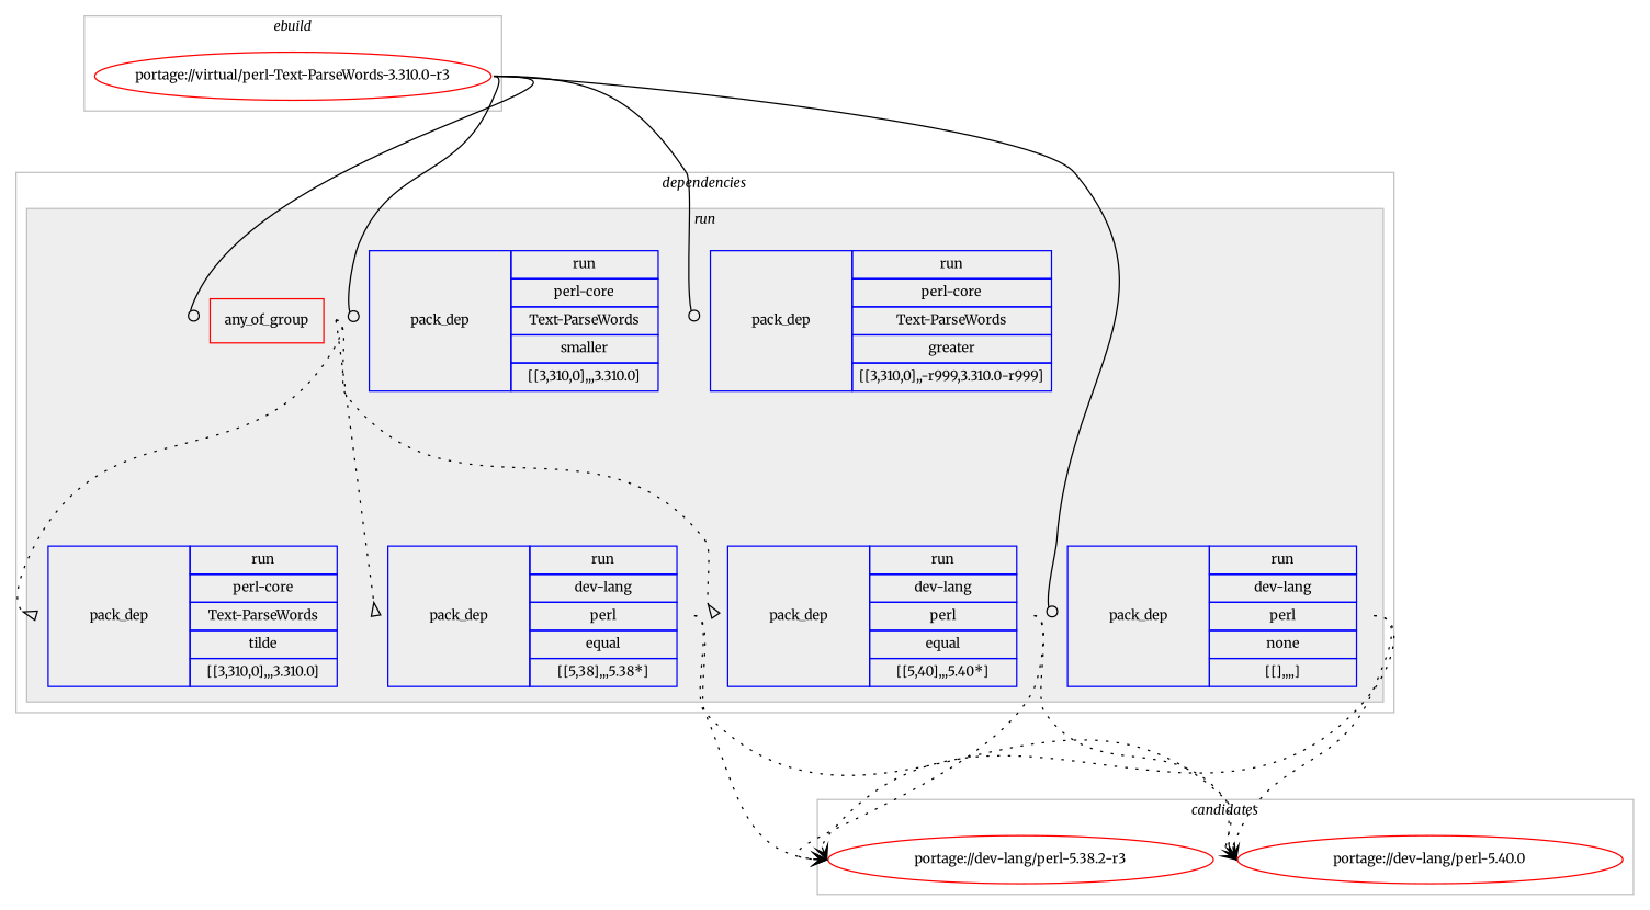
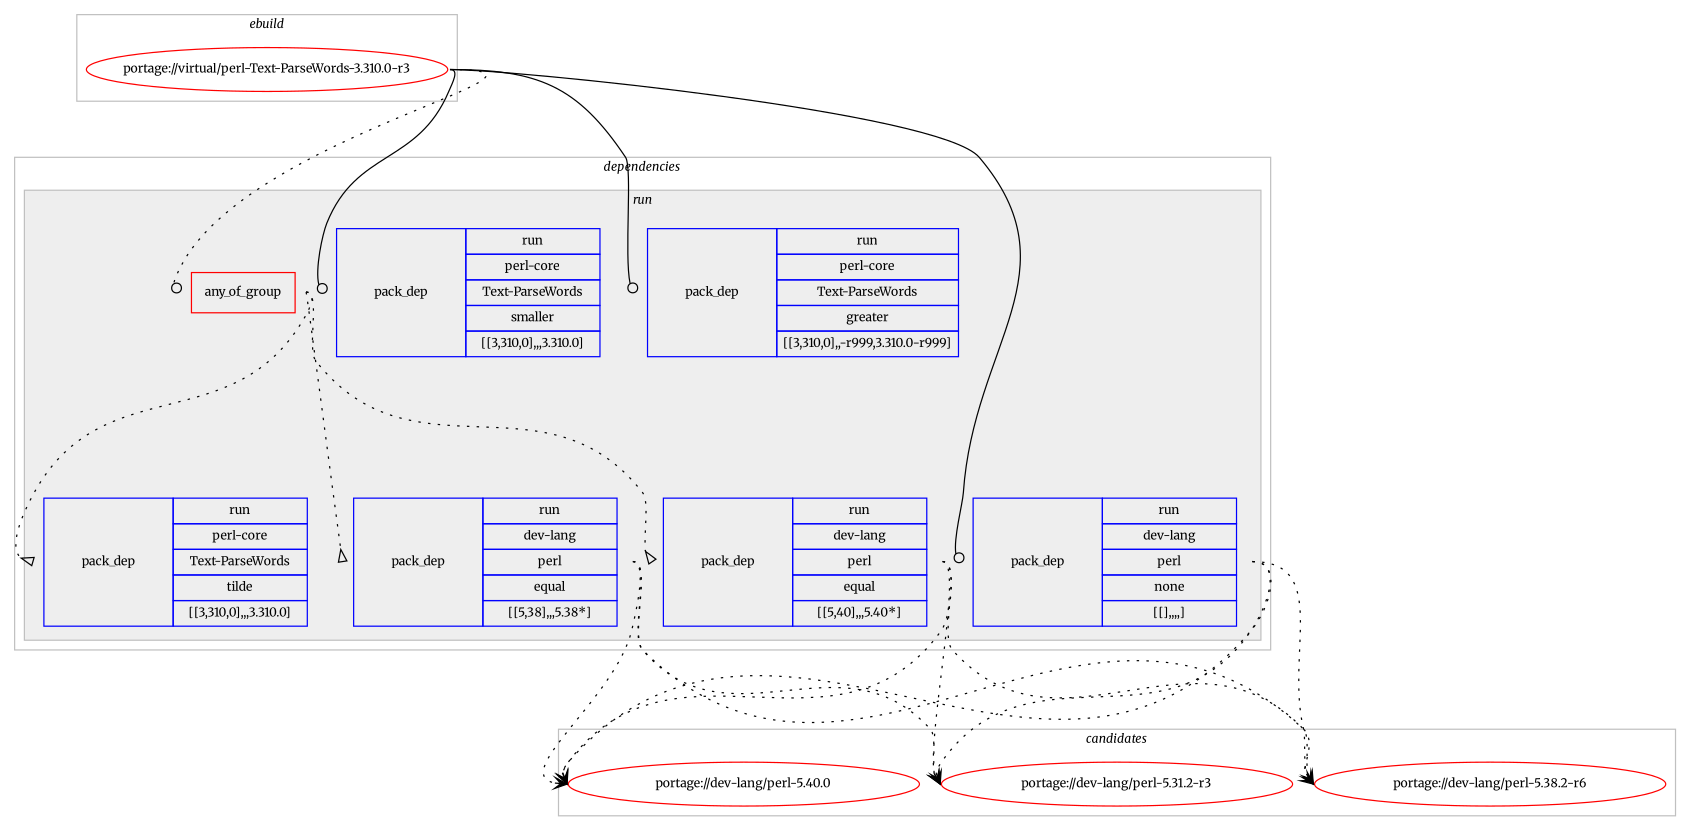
  digraph {
    compound=true
    concentrate=true
    fontname=Merriweather
    fontsize=10
    newrank=true
    rankdir=TB
    ranksep=1.5
    node [color=blue fontname=Merriweather fontsize=10 shape=none]
    edge [arrowhead=vee fontname=Merriweather headport=w style=dotted tailport=e weight=100]
    n1 [color=red label="portage://virtual/perl-Text-ParseWords-3.310.0-r3" width=4 shape=""]
    n2 [label=<<TABLE BORDER="0" CELLBORDER="1" CELLSPACING="0" CELLPADDING="4" WIDTH="220"><TR><TD ROWSPAN="6" CELLPADDING="30">pack_dep</TD></TR><TR><TD WIDTH="110">run</TD></TR><TR><TD>dev-lang</TD></TR><TR><TD>perl</TD></TR><TR><TD>equal</TD></TR><TR><TD>[[5,40],,,5.40*]</TD></TR></TABLE>>]
    n3 [label=<<TABLE BORDER="0" CELLBORDER="1" CELLSPACING="0" CELLPADDING="4" WIDTH="220"><TR><TD ROWSPAN="6" CELLPADDING="30">pack_dep</TD></TR><TR><TD WIDTH="110">run</TD></TR><TR><TD>dev-lang</TD></TR><TR><TD>perl</TD></TR><TR><TD>equal</TD></TR><TR><TD>[[5,38],,,5.38*]</TD></TR></TABLE>>]
    n4 [label=<<TABLE BORDER="0" CELLBORDER="1" CELLSPACING="0" CELLPADDING="4" WIDTH="220"><TR><TD ROWSPAN="6" CELLPADDING="30">pack_dep</TD></TR><TR><TD WIDTH="110">run</TD></TR><TR><TD>perl-core</TD></TR><TR><TD>Text-ParseWords</TD></TR><TR><TD>tilde</TD></TR><TR><TD>[[3,310,0],,,3.310.0]</TD></TR></TABLE>>]
    n5 [color=red label=<<TABLE BORDER="0" CELLBORDER="1" CELLSPACING="0" CELLPADDING="4"><TR><TD CELLPADDING="10">any_of_group</TD></TR></TABLE>>]
    n6 [label=<<TABLE BORDER="0" CELLBORDER="1" CELLSPACING="0" CELLPADDING="4" WIDTH="220"><TR><TD ROWSPAN="6" CELLPADDING="30">pack_dep</TD></TR><TR><TD WIDTH="110">run</TD></TR><TR><TD>dev-lang</TD></TR><TR><TD>perl</TD></TR><TR><TD>none</TD></TR><TR><TD>[[],,,,]</TD></TR></TABLE>>]
    n7 [label=<<TABLE BORDER="0" CELLBORDER="1" CELLSPACING="0" CELLPADDING="4" WIDTH="220"><TR><TD ROWSPAN="6" CELLPADDING="30">pack_dep</TD></TR><TR><TD WIDTH="110">run</TD></TR><TR><TD>perl-core</TD></TR><TR><TD>Text-ParseWords</TD></TR><TR><TD>greater</TD></TR><TR><TD>[[3,310,0],,-r999,3.310.0-r999]</TD></TR></TABLE>>]
    n8 [label=<<TABLE BORDER="0" CELLBORDER="1" CELLSPACING="0" CELLPADDING="4" WIDTH="220"><TR><TD ROWSPAN="6" CELLPADDING="30">pack_dep</TD></TR><TR><TD WIDTH="110">run</TD></TR><TR><TD>perl-core</TD></TR><TR><TD>Text-ParseWords</TD></TR><TR><TD>smaller</TD></TR><TR><TD>[[3,310,0],,,3.310.0]</TD></TR></TABLE>>]
    n9 [color=red label="portage://dev-lang/perl-5.40.0" width=4 shape=""]
-   n11 [color=red label="portage://dev-lang/perl-5.38.2-r3" width=4 shape=""]
+   n10 [color=red label="portage://dev-lang/perl-5.38.2-r6" width=4 shape=""]
+   n11 [color=red label="portage://dev-lang/perl-5.31.2-r3" width=4 shape=""]
    subgraph cluster_1 {
      color=gray
      label=<<i>ebuild</i>>
      n1
    }
    subgraph cluster_2 {
      color=gray
      label=<<i>dependencies</i>>
      subgraph cluster_3 {
        color=gray
        fillcolor="#eeeeee"
        label=<<i>compile</i>>
        style=filled
      }
      subgraph cluster_4 {
        color=gray
        fillcolor="#eeeeee"
        label=<<i>compile and run</i>>
        style=filled
      }
      subgraph cluster_5 {
        color=gray
        fillcolor="#eeeeee"
        label=<<i>run</i>>
        style=filled
        subgraph sub_6 {
          color=gray
          fillcolor="#eeeeee"
          label=<<i>run</i>>
          style=filled
          n5
          subgraph sub_7 {
            color=gray
            fillcolor="#eeeeee"
            label=<<i>run</i>>
            style=filled
            n2
          }
          subgraph sub_8 {
            color=gray
            fillcolor="#eeeeee"
            label=<<i>run</i>>
            style=filled
            n3
          }
          subgraph sub_9 {
            color=gray
            fillcolor="#eeeeee"
            label=<<i>run</i>>
            style=filled
            n4
          }
        }
        subgraph sub_10 {
          color=gray
          fillcolor="#eeeeee"
          label=<<i>run</i>>
          style=filled
          n6
        }
        subgraph sub_11 {
          color=gray
          fillcolor="#eeeeee"
          label=<<i>run</i>>
          style=filled
          n7
        }
        subgraph sub_12 {
          color=gray
          fillcolor="#eeeeee"
          label=<<i>run</i>>
          style=filled
          n8
        }
      }
    }
    subgraph cluster_13 {
      color=gray
      label=<<i>candidates</i>>
      rank=same
      subgraph sub_14 {
        color=black
        label=<<i>candidates</i>>
        nodesep=1
        rank=same
        n9
+       n10
        n11
      }
      subgraph sub_15 {
        color=black
        label=<<i>candidates</i>>
        nodesep=1
        rank=same
        n9
+       n10
        n11
      }
      subgraph sub_16 {
        color=black
        label=<<i>candidates</i>>
        nodesep=1
        rank=same
      }
      subgraph sub_17 {
        color=black
        label=<<i>candidates</i>>
        nodesep=1
        rank=same
        n9
+       n10
        n11
      }
      subgraph sub_18 {
        color=black
        label=<<i>candidates</i>>
        nodesep=1
        rank=same
      }
      subgraph sub_19 {
        color=black
        label=<<i>candidates</i>>
        nodesep=1
        rank=same
      }
    }
-   n1 -> n5 [arrowhead=odot style=solid weight=20]
+   n1 -> n5 [arrowhead=odot weight=20]
    n1 -> n6 [arrowhead=odot style=solid weight=20]
    n1 -> n7 [arrowhead=odot style=solid weight=20]
    n1 -> n8 [arrowhead=odot style=solid weight=20]
    n2 -> n9
+   n2 -> n10
    n2 -> n11
    n3 -> n9
+   n3 -> n10
    n3 -> n11
    n5 -> n2 [arrowhead=oinv weight=20]
    n5 -> n3 [arrowhead=oinv weight=20]
    n5 -> n4 [arrowhead=oinv weight=20]
    n6 -> n9
+   n6 -> n10
    n6 -> n11
  }
